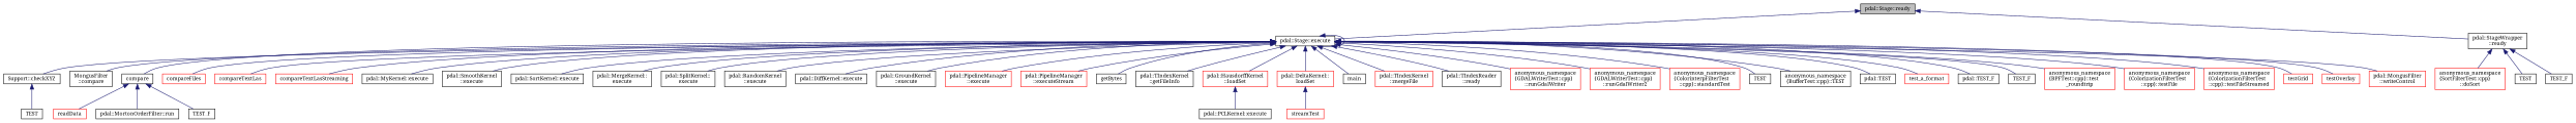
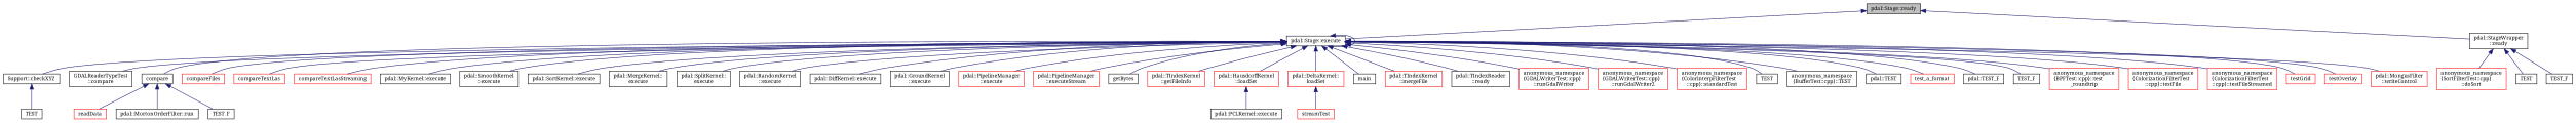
  digraph {
    fontname="Noto Serif"
    rankdir=TB
    node [color=black fillcolor=white fontname="Noto Serif" fontsize=10 shape=record style=filled]
    edge [color=midnightblue dir=back fontname="Noto Serif" fontsize=10 labelfontname=Helvetica labelfontsize=10 style=solid]
    n1 [fillcolor=grey75 fontcolor=black height=0.2 label="pdal::Stage::ready" width=0.4]
    n2 [height=0.2 label="pdal::Stage::execute" width=0.4]
    n3 [height=0.2 label="pdal::StageWrapper\l::ready" width=0.4]
    n4 [height=0.2 label="Support::checkXYZ" width=0.4]
-   n5 [height=0.2 label="MongusFilter\l::compare" width=0.4]
+   n5 [height=0.2 label="GDALReaderTypeTest\l::compare" width=0.4]
    n6 [height=0.2 label=compare width=0.4]
    n7 [color=red height=0.2 label=compareFiles width=0.4]
    n8 [color=red height=0.2 label=compareTextLas width=0.4]
    n9 [color=red height=0.2 label=compareTextLasStreaming width=0.4]
    n10 [height=0.2 label="pdal::MyKernel::execute" width=0.4]
    n11 [height=0.2 label="pdal::SmoothKernel\l::execute" width=0.4]
    n12 [height=0.2 label="pdal::SortKernel::execute" width=0.4]
    n13 [height=0.2 label="pdal::MergeKernel::\lexecute" width=0.4]
    n14 [height=0.2 label="pdal::SplitKernel::\lexecute" width=0.4]
    n15 [height=0.2 label="pdal::RandomKernel\l::execute" width=0.4]
    n16 [height=0.2 label="pdal::DiffKernel::execute" width=0.4]
    n17 [height=0.2 label="pdal::GroundKernel\l::execute" width=0.4]
    n18 [color=red height=0.2 label="pdal::PipelineManager\l::execute" width=0.4]
    n19 [color=red height=0.2 label="pdal::PipelineManager\l::executeStream" width=0.4]
    n20 [height=0.2 label=getBytes width=0.4]
-   n21 [height=0.2 label="pdal::TIndexKernel\l::getFileInfo" width=0.4]
+   n21 [color=red height=0.2 label="pdal::TIndexKernel\l::getFileInfo" width=0.4]
    n22 [color=red height=0.2 label="pdal::HausdorffKernel\l::loadSet" width=0.4]
    n23 [color=red height=0.2 label="pdal::DeltaKernel::\lloadSet" width=0.4]
    n24 [height=0.2 label=main width=0.4]
    n25 [color=red height=0.2 label="pdal::TIndexKernel\l::mergeFile" width=0.4]
    n26 [height=0.2 label="pdal::TIndexReader\l::ready" width=0.4]
    n27 [color=red height=0.2 label="anonymous_namespace\l\{GDALWriterTest::cpp\}\l::runGdalWriter" width=0.4]
    n28 [color=red height=0.2 label="anonymous_namespace\l\{GDALWriterTest::cpp\}\l::runGdalWriter2" width=0.4]
    n29 [color=red height=0.2 label="anonymous_namespace\l\{ColorinterpFilterTest\l::cpp\}::standardTest" width=0.4]
    n30 [height=0.2 label=TEST width=0.4]
    n31 [height=0.2 label="anonymous_namespace\l\{BufferTest::cpp\}::TEST" width=0.4]
    n32 [height=0.2 label="pdal::TEST" width=0.4]
    n33 [color=red height=0.2 label=test_a_format width=0.4]
    n34 [height=0.2 label="pdal::TEST_F" width=0.4]
    n35 [height=0.2 label=TEST_F width=0.4]
    n36 [color=red height=0.2 label="anonymous_namespace\l\{BPFTest::cpp\}::test\l_roundtrip" width=0.4]
    n37 [color=red height=0.2 label="anonymous_namespace\l\{ColorizationFilterTest\l::cpp\}::testFile" width=0.4]
    n38 [color=red height=0.2 label="anonymous_namespace\l\{ColorizationFilterTest\l::cpp\}::testFileStreamed" width=0.4]
    n39 [color=red height=0.2 label=testGrid width=0.4]
    n40 [color=red height=0.2 label=testOverlay width=0.4]
    n41 [color=red height=0.2 label="pdal::MongusFilter\l::writeControl" width=0.4]
    n42 [color=red height=0.2 label="anonymous_namespace\l\{SortFilterTest::cpp\}\l::doSort" width=0.4]
    n43 [height=0.2 label=TEST width=0.4]
    n44 [height=0.2 label=TEST_F width=0.4]
    n45 [height=0.2 label=TEST width=0.4]
    n46 [color=red height=0.2 label=readData width=0.4]
    n47 [height=0.2 label="pdal::MortonOrderFilter::run" width=0.4]
    n48 [height=0.2 label=TEST_F width=0.4]
    n49 [height=0.2 label="pdal::PCLKernel::execute" width=0.4]
    n50 [color=red height=0.2 label=streamTest width=0.4]
    n1 -> n2
    n1 -> n3
    n2 -> n2
    n2 -> n4
    n2 -> n5
    n2 -> n6
    n2 -> n7
    n2 -> n8
    n2 -> n9
    n2 -> n10
    n2 -> n11
    n2 -> n12
    n2 -> n13
    n2 -> n14
    n2 -> n15
    n2 -> n16
    n2 -> n17
    n2 -> n18
    n2 -> n19
    n2 -> n20
    n2 -> n21
    n2 -> n22
    n2 -> n23
    n2 -> n24
    n2 -> n25
    n2 -> n26
    n2 -> n27
    n2 -> n28
    n2 -> n29
    n2 -> n30
    n2 -> n31
    n2 -> n32
    n2 -> n33
    n2 -> n34
    n2 -> n35
    n2 -> n36
    n2 -> n37
    n2 -> n38
    n2 -> n39
    n2 -> n40
    n2 -> n41
    n3 -> n42
    n3 -> n43
    n3 -> n44
    n4 -> n45
    n6 -> n46
    n6 -> n47
    n6 -> n48
    n22 -> n49
    n23 -> n50
  }
